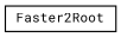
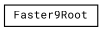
  digraph {
    rankdir=LR
    fontname="Roboto Mono"
-   n1 [color=black fillcolor=white fontname="Roboto Mono" fontsize=10 height=0.2 label=Faster2Root shape=record style=filled width=0.4]
+   n1 [color=black fillcolor=white fontname="Roboto Mono" fontsize=10 height=0.2 label=Faster9Root shape=record style=filled width=0.4]
  }
